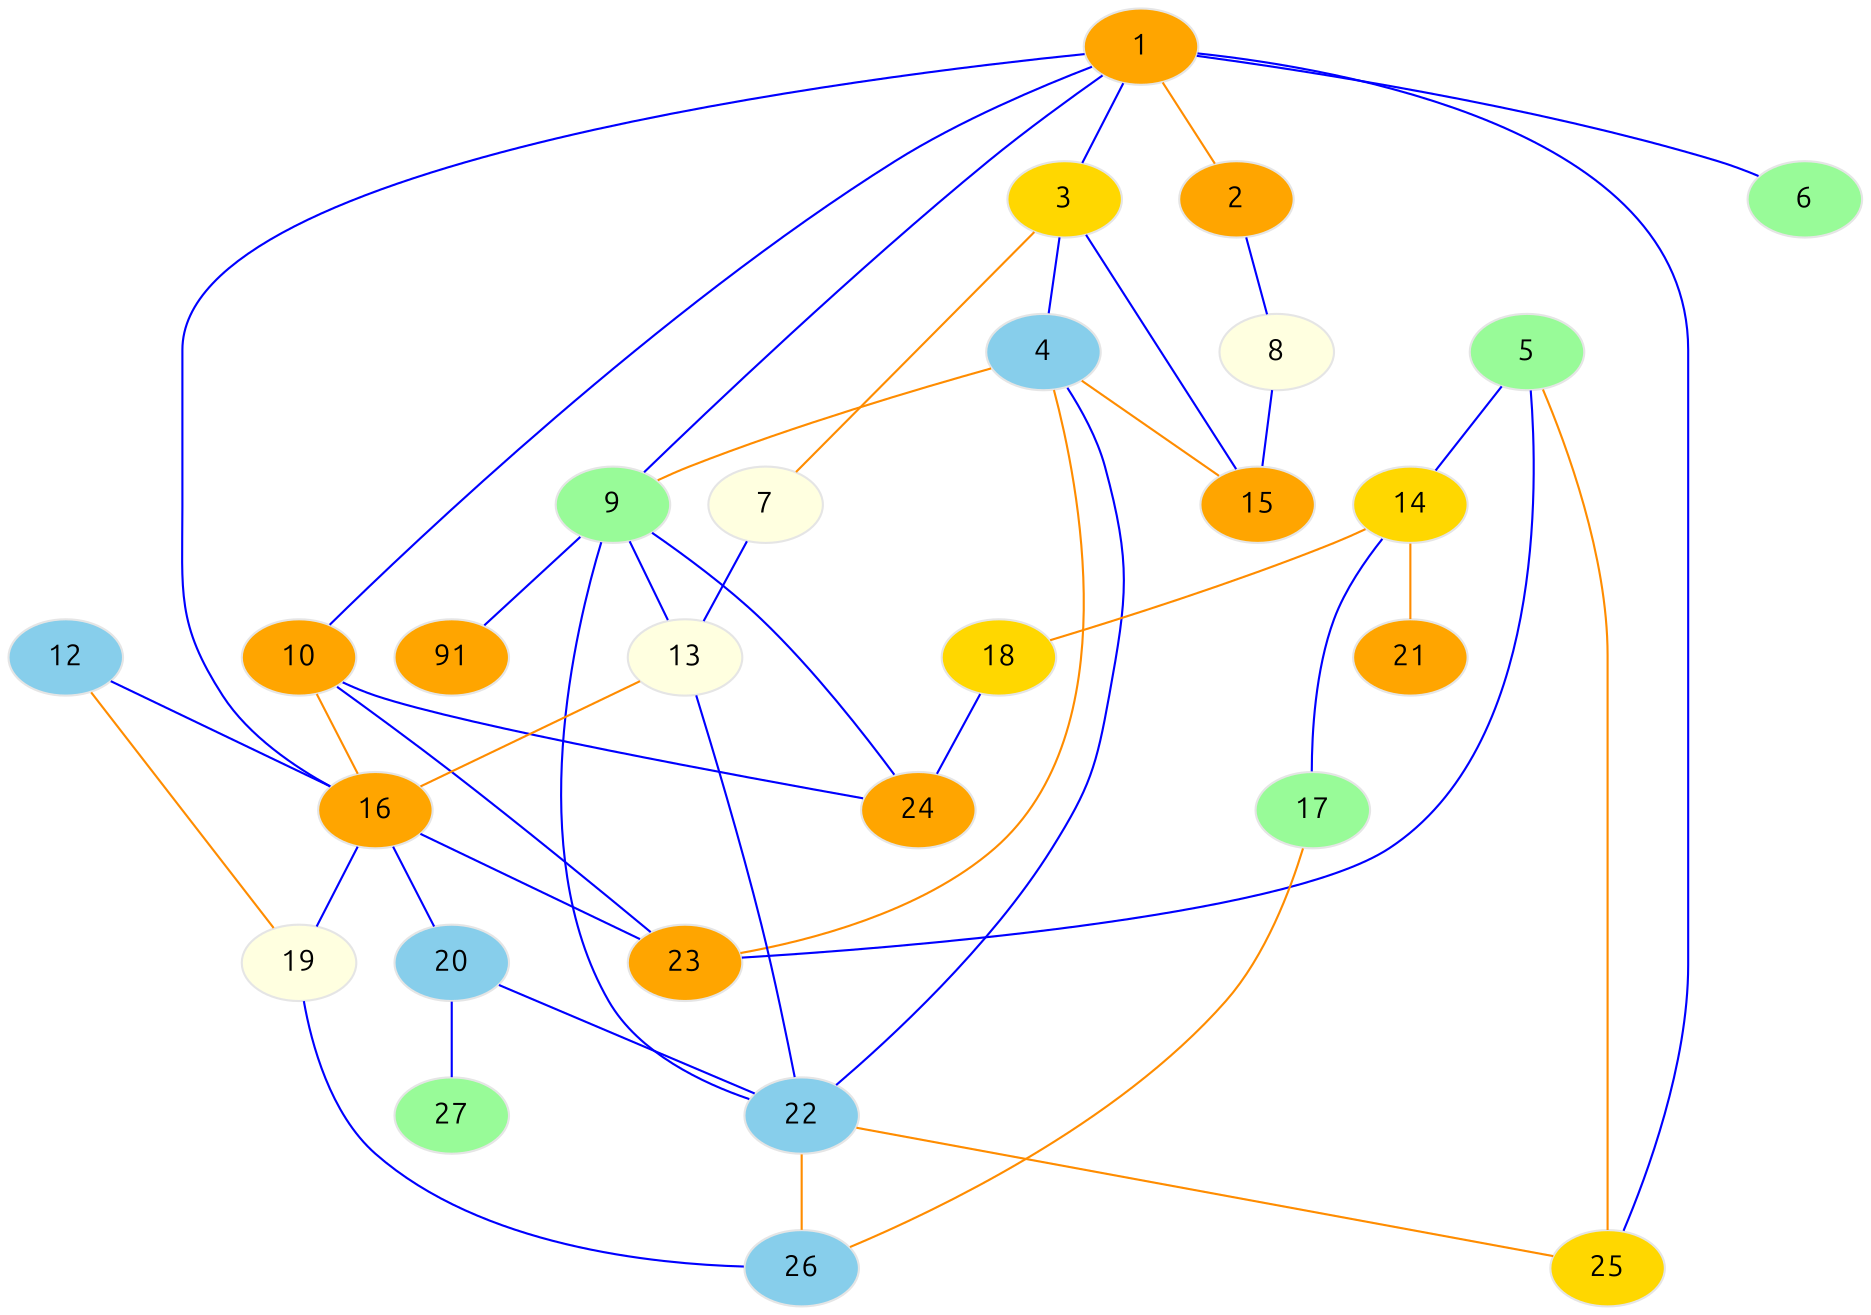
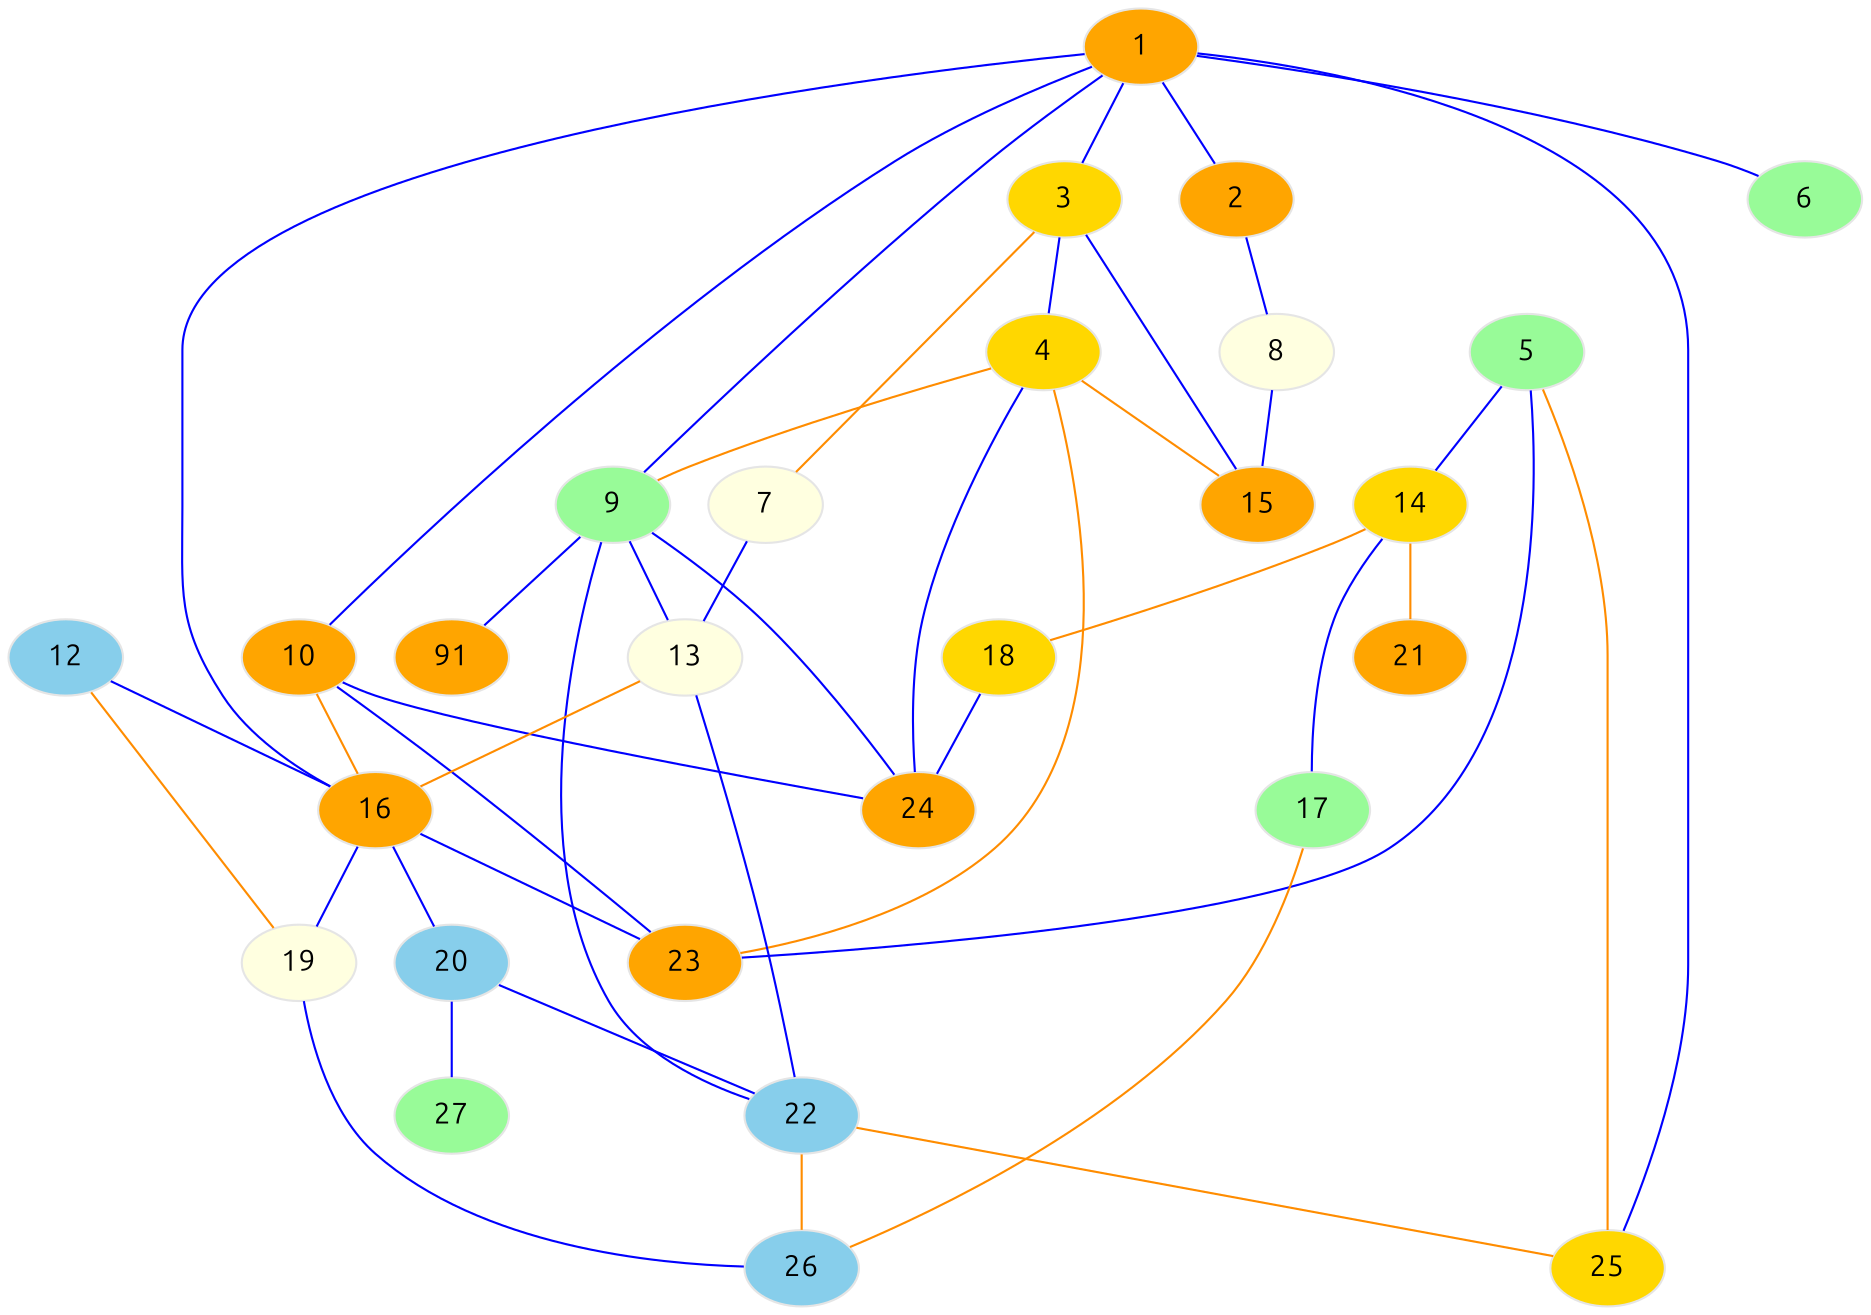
  graph {
    fontname=Ubuntu
    node [color=gray90 fillcolor=orange fontname=Ubuntu style=filled]
    edge [color=blue fontname=Ubuntu weight=1.0]
    1
    2
    3 [fillcolor=gold]
    6 [fillcolor=palegreen]
    9 [fillcolor=palegreen]
    10
    16
    25 [fillcolor=gold]
    8 [fillcolor=lightyellow]
-   4 [fillcolor=skyblue]
+   4 [fillcolor=gold]
    7 [fillcolor=lightyellow]
    15
    24
    13 [fillcolor=lightyellow]
    n15 [label=91]
    22 [fillcolor=skyblue]
    23
    19 [fillcolor=lightyellow]
    20 [fillcolor=skyblue]
    5 [fillcolor=palegreen]
    14 [fillcolor=gold]
    17 [fillcolor=palegreen]
    18 [fillcolor=gold]
    21
    26 [fillcolor=skyblue]
    12 [fillcolor=skyblue]
    27 [fillcolor=palegreen]
-   1 -- 2 [color=darkorange]
+   1 -- 2
    1 -- 3
    1 -- 6 [weight=2.0]
    1 -- 9
    1 -- 10
    1 -- 16
    1 -- 25
    2 -- 8
    3 -- 4
    3 -- 7 [color=darkorange]
    3 -- 15
    9 -- 24
    9 -- 13
    9 -- n15
    9 -- 22
    10 -- 16 [color=darkorange]
    10 -- 24
    10 -- 23
    16 -- 23 [weight=2.0]
    16 -- 19
    16 -- 20
    8 -- 15
    4 -- 9 [color=darkorange]
    4 -- 15 [color=darkorange]
-   4 -- 22
+   4 -- 24
    4 -- 23 [color=darkorange]
    7 -- 13
    13 -- 16 [color=darkorange]
    13 -- 22
    22 -- 25 [color=darkorange]
    22 -- 26 [color=darkorange]
    19 -- 26
    20 -- 22
    20 -- 27
    5 -- 25 [color=darkorange]
    5 -- 23
    5 -- 14
    14 -- 17
    14 -- 18 [color=darkorange]
    14 -- 21 [color=darkorange]
    17 -- 26 [color=darkorange]
    18 -- 24
    12 -- 16
    12 -- 19 [color=darkorange]
  }
